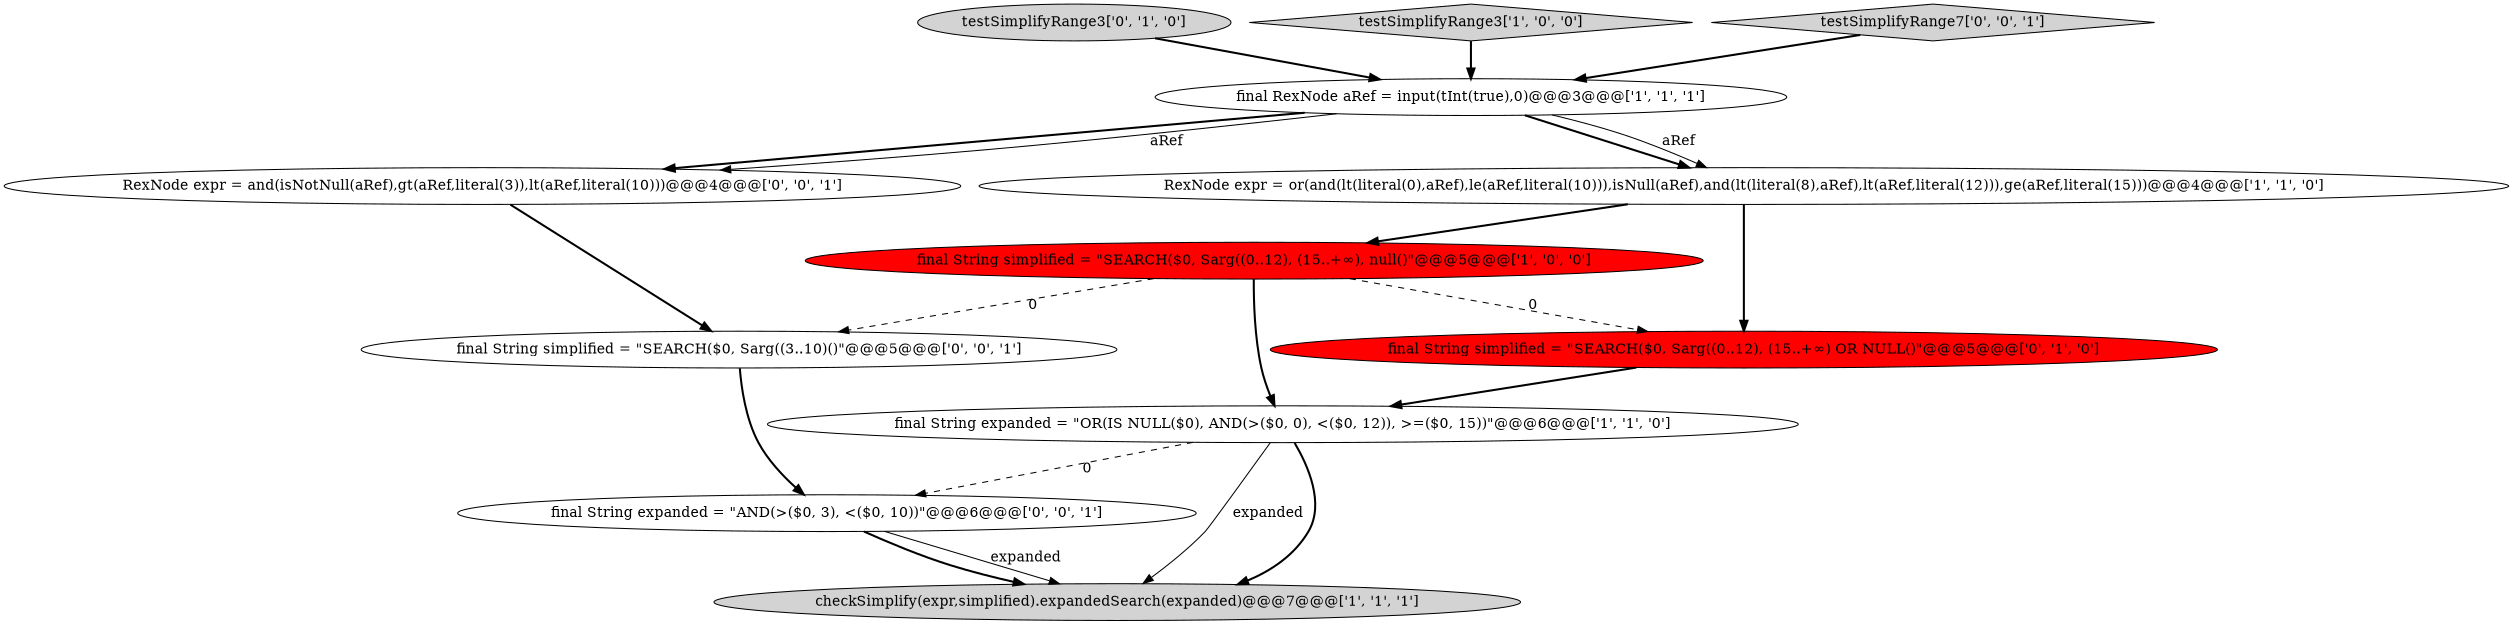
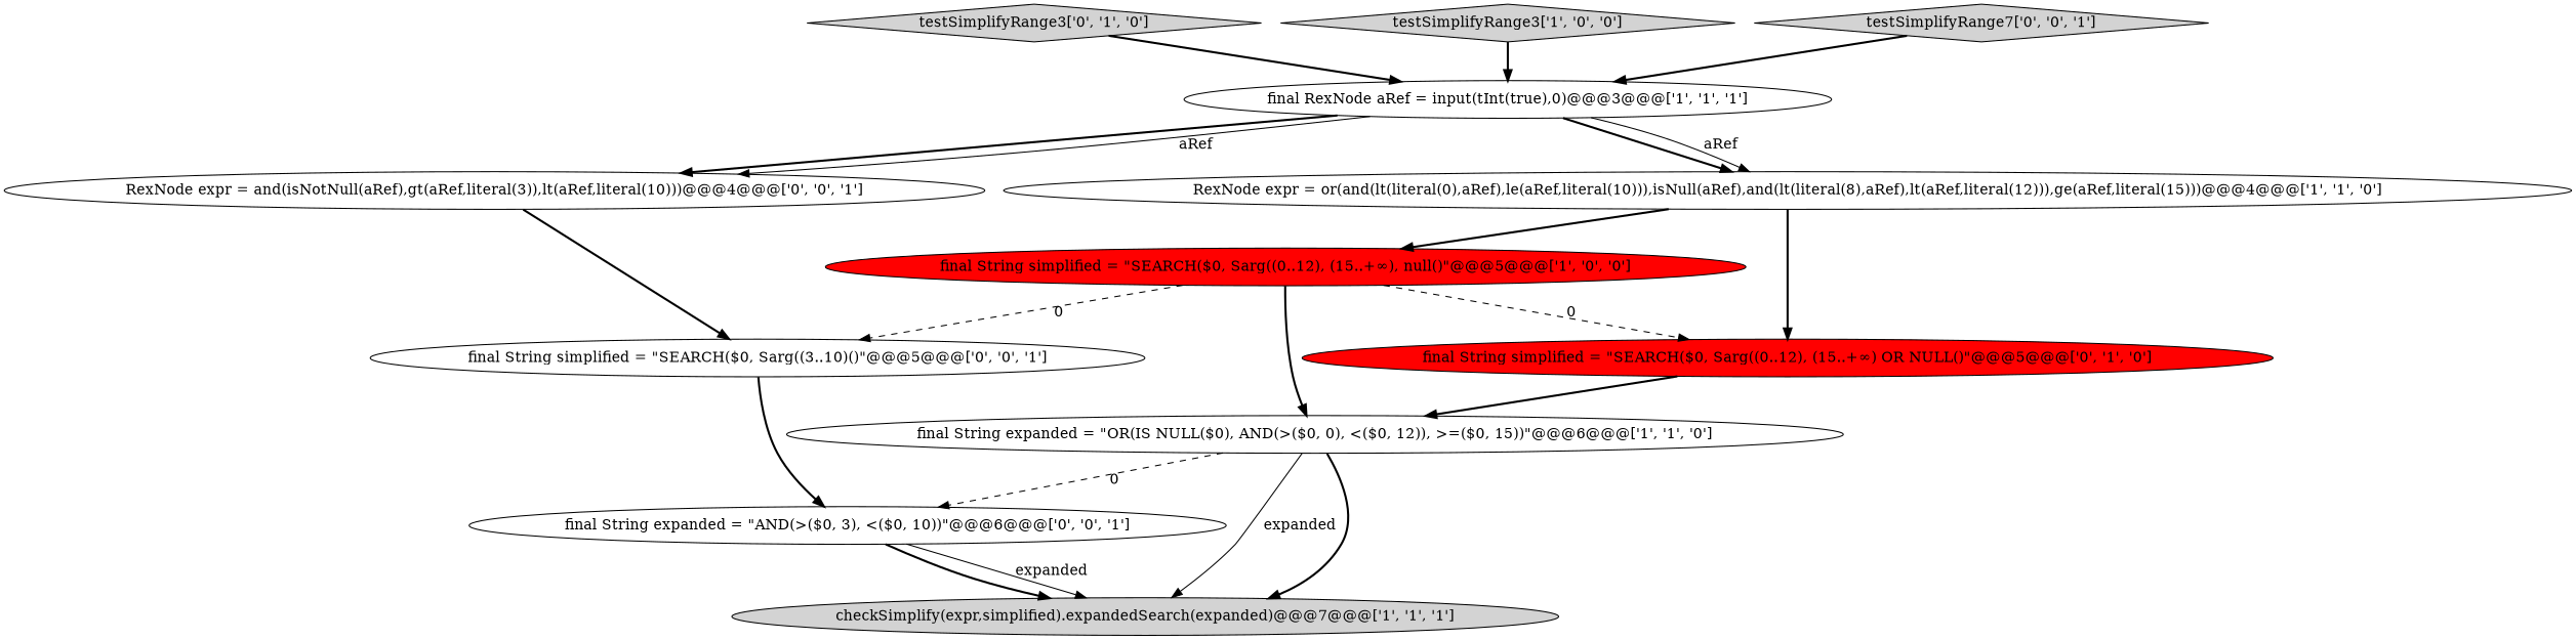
  digraph {
    node [fillcolor=white shape=ellipse style=filled]
    edge [style=bold]
    n1 [fillcolor=lightgray label="checkSimplify(expr,simplified).expandedSearch(expanded)@@@7@@@['1', '1', '1']"]
-   n2 [fillcolor=lightgray label="testSimplifyRange3['0', '1', '0']"]
+   n2 [fillcolor=lightgray label="testSimplifyRange3['0', '1', '0']" shape=diamond]
    n3 [label="final RexNode aRef = input(tInt(true),0)@@@3@@@['1', '1', '1']"]
    n4 [label="final String expanded = \"AND(>($0, 3), <($0, 10))\"@@@6@@@['0', '0', '1']"]
    n5 [fillcolor=lightgray label="testSimplifyRange3['1', '0', '0']" shape=diamond]
    n6 [label="final String expanded = \"OR(IS NULL($0), AND(>($0, 0), <($0, 12)), >=($0, 15))\"@@@6@@@['1', '1', '0']"]
    n7 [label="final String simplified = \"SEARCH($0, Sarg((3..10)()\"@@@5@@@['0', '0', '1']"]
    n8 [label="RexNode expr = and(isNotNull(aRef),gt(aRef,literal(3)),lt(aRef,literal(10)))@@@4@@@['0', '0', '1']"]
    n9 [label="RexNode expr = or(and(lt(literal(0),aRef),le(aRef,literal(10))),isNull(aRef),and(lt(literal(8),aRef),lt(aRef,literal(12))),ge(aRef,literal(15)))@@@4@@@['1', '1', '0']"]
    n10 [fillcolor=red label="final String simplified = \"SEARCH($0, Sarg((0..12), (15..+∞) OR NULL()\"@@@5@@@['0', '1', '0']"]
    n11 [fillcolor=red label="final String simplified = \"SEARCH($0, Sarg((0..12), (15..+∞), null()\"@@@5@@@['1', '0', '0']"]
    n12 [fillcolor=lightgray label="testSimplifyRange7['0', '0', '1']" shape=diamond]
    n2 -> n3
    n3 -> n8
    n3 -> n8 [label=aRef style=solid]
    n3 -> n9
    n3 -> n9 [label=aRef style=solid]
    n4 -> n1 [label=expanded style=solid]
    n4 -> n1
    n5 -> n3
    n6 -> n1
    n6 -> n1 [label=expanded style=solid]
    n6 -> n4 [label=0 style=dashed]
    n7 -> n4
    n8 -> n7
    n9 -> n10
    n9 -> n11
    n10 -> n6
    n11 -> n6
    n11 -> n7 [label=0 style=dashed]
    n11 -> n10 [label=0 style=dashed]
    n12 -> n3
  }
